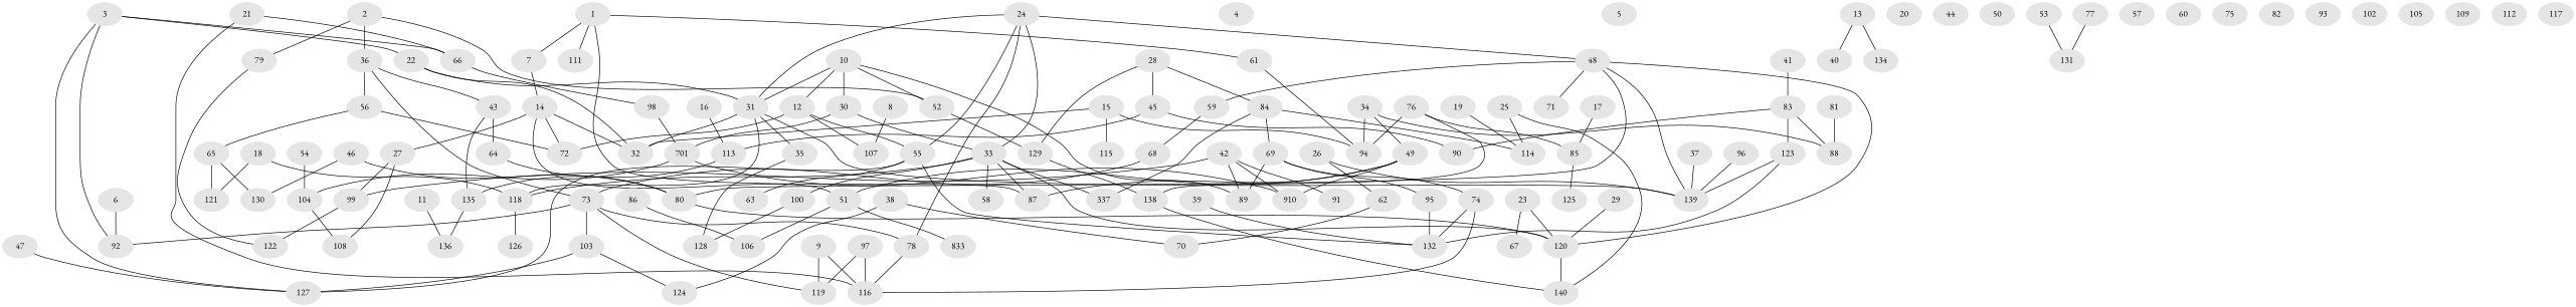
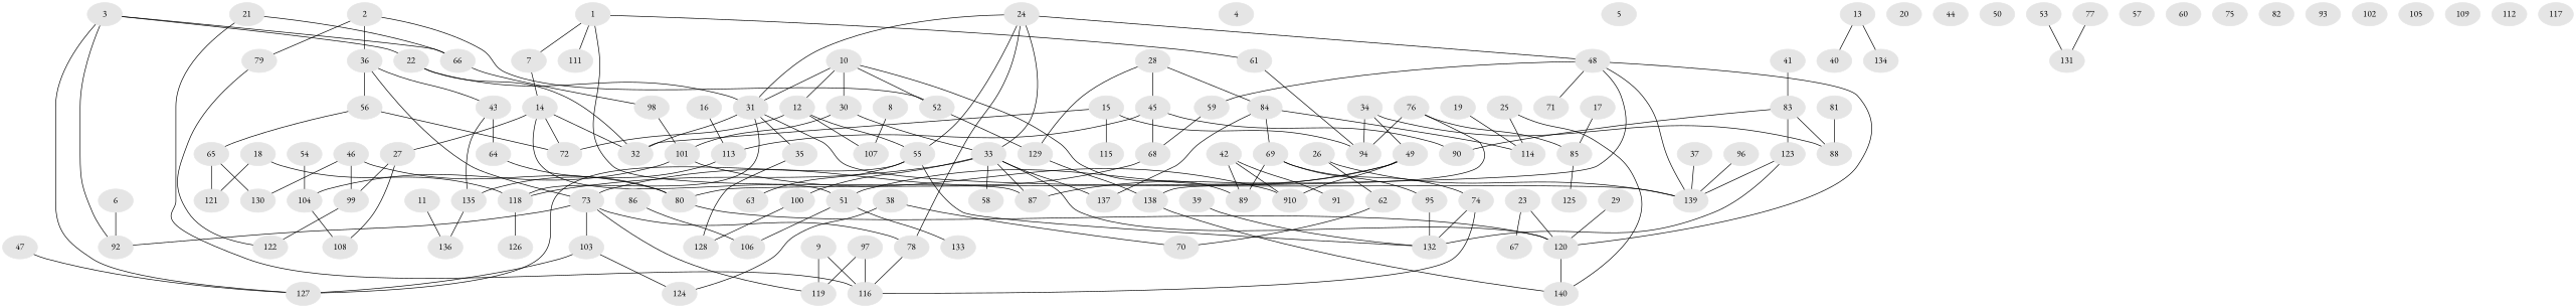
  graph {
    fontname="EB Garamond"
    node [color=gray90 fontname="EB Garamond" style=filled]
    edge [fontname="EB Garamond"]
    1
    7
    61
    87
    111
    14
    94
    2
    36
    52
    79
    43
    56
    73
    129
    122
    3
    22
    66
    92
    127
    31
    32
    98
    4
    5
    6
    72
    27
    51
    8
    107
    9
    116
    119
    10
    12
    30
    89
    55
    33
-   101 [label=701]
+   101
    118
    139
    35
    11
    136
    132
    63
    13
    40
    134
    99
    108
    106
-   133 [label=833]
+   133
    15
    115
    16
    113
    135
    17
    85
    125
    18
    121
    126
    19
    114
    20
    21
    23
    67
    120
    140
    24
    48
    78
    58
-   137 [label=337]
+   137
    100
    80
    59
    71
    25
    26
    62
    70
    95
    28
    45
    84
    68
    90
    69
    138
    29
    n98 [label=910]
    104
    128
    34
    49
    88
    64
    65
    103
    37
    38
    124
    39
    41
    83
    123
    42
    91
    44
    46
    130
    47
    50
    53
    131
    54
    57
    60
    74
    75
    76
    77
    81
    82
    86
    93
    96
    97
    102
    105
    109
    112
    117
    1 -- 7
    1 -- 61
    1 -- 87
    1 -- 111
    7 -- 14
    61 -- 94
    14 -- 32
    14 -- 72
    14 -- 27
    14 -- 51
    2 -- 36
    2 -- 52
    2 -- 79
    36 -- 43
    36 -- 56
    36 -- 73
    52 -- 129
    79 -- 122
    43 -- 135
    43 -- 64
    56 -- 72
    56 -- 65
    73 -- 92
    73 -- 119
    73 -- 78
    73 -- 103
    129 -- 138
    3 -- 22
    3 -- 66
    3 -- 92
    3 -- 127
    22 -- 31
    22 -- 32
    66 -- 98
    31 -- 32
    31 -- 118
    31 -- 139
    31 -- 35
    98 -- 101
    6 -- 92
    27 -- 99
    27 -- 108
    51 -- 106
    51 -- 133
    8 -- 107
    9 -- 116
    9 -- 119
    10 -- 52
    10 -- 31
    10 -- 12
    10 -- 30
    10 -- 89
    12 -- 72
    12 -- 107
    12 -- 55
    30 -- 33
    30 -- 101
    55 -- 127
    55 -- 132
    55 -- 63
    33 -- 87
    33 -- 118
    33 -- 120
    33 -- 58
    33 -- 137
    33 -- 100
    101 -- n98
    101 -- 104
    118 -- 126
    35 -- 128
    11 -- 136
    13 -- 40
    13 -- 134
    99 -- 122
    15 -- 94
    15 -- 32
    15 -- 115
    16 -- 113
    113 -- 135
    135 -- 136
    17 -- 85
    85 -- 125
    18 -- 118
    18 -- 121
    19 -- 114
    21 -- 66
    21 -- 116
    23 -- 67
    23 -- 120
    120 -- 140
    24 -- 31
    24 -- 55
    24 -- 33
    24 -- 48
    24 -- 78
    48 -- 139
    48 -- 120
    48 -- 80
    48 -- 59
    48 -- 71
    78 -- 116
    100 -- 128
    80 -- 120
    59 -- 68
    25 -- 114
    25 -- 140
    26 -- 139
    26 -- 62
    62 -- 70
    95 -- 132
    28 -- 129
    28 -- 45
    28 -- 84
    45 -- 113
+   45 -- 68
    45 -- 90
    84 -- 114
    84 -- 137
    84 -- 69
    68 -- 73
    69 -- 89
    69 -- 95
    69 -- 74
    138 -- 140
    29 -- 120
    104 -- 108
    34 -- 94
    34 -- 49
    34 -- 88
    49 -- 87
    49 -- 51
    49 -- n98
    64 -- 80
    65 -- 121
    65 -- 130
    103 -- 127
    103 -- 124
    37 -- 139
    38 -- 70
    38 -- 124
    39 -- 132
    41 -- 83
    83 -- 90
    83 -- 88
    83 -- 123
    123 -- 139
    123 -- 132
    42 -- 89
-   42 -- 99
+   46 -- 99
    42 -- n98
    42 -- 91
    46 -- 80
    46 -- 130
    47 -- 127
    53 -- 131
    54 -- 104
    74 -- 116
    74 -- 132
    76 -- 94
    76 -- 85
    76 -- 138
    77 -- 131
    81 -- 88
    86 -- 106
    96 -- 139
    97 -- 116
    97 -- 119
  }
